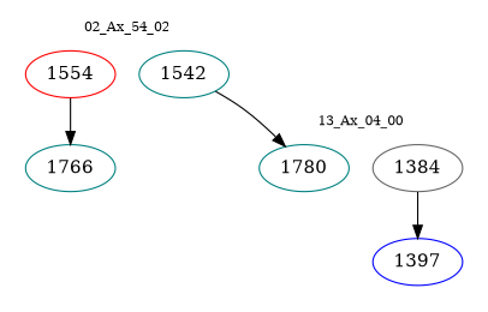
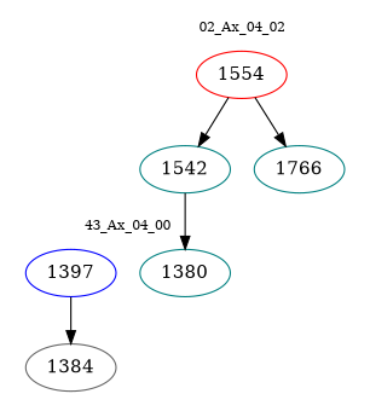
  digraph {
    node [color=teal]
    edge [color=black]
    n1 [color=gray40 label=1384]
-   n2 [label=1780]
+   n2 [label=1380]
    n3 [color=blue label=1397]
    n4 [color=red label=1554]
    n5 [label=1542]
    n6 [label=1766]
    subgraph cluster_1 {
      color=white
      fontsize=10
-     label="13_Ax_04_00"
+     label="43_Ax_04_00"
      n1
      n2
      n3
    }
    subgraph cluster_2 {
      color=white
      fontsize=10
-     label="02_Ax_54_02"
+     label="02_Ax_04_02"
      n4
      n5
      n6
    }
-   n1 -> n3
+   n3 -> n1
+   n4 -> n5
    n4 -> n6
    n5 -> n2
  }
